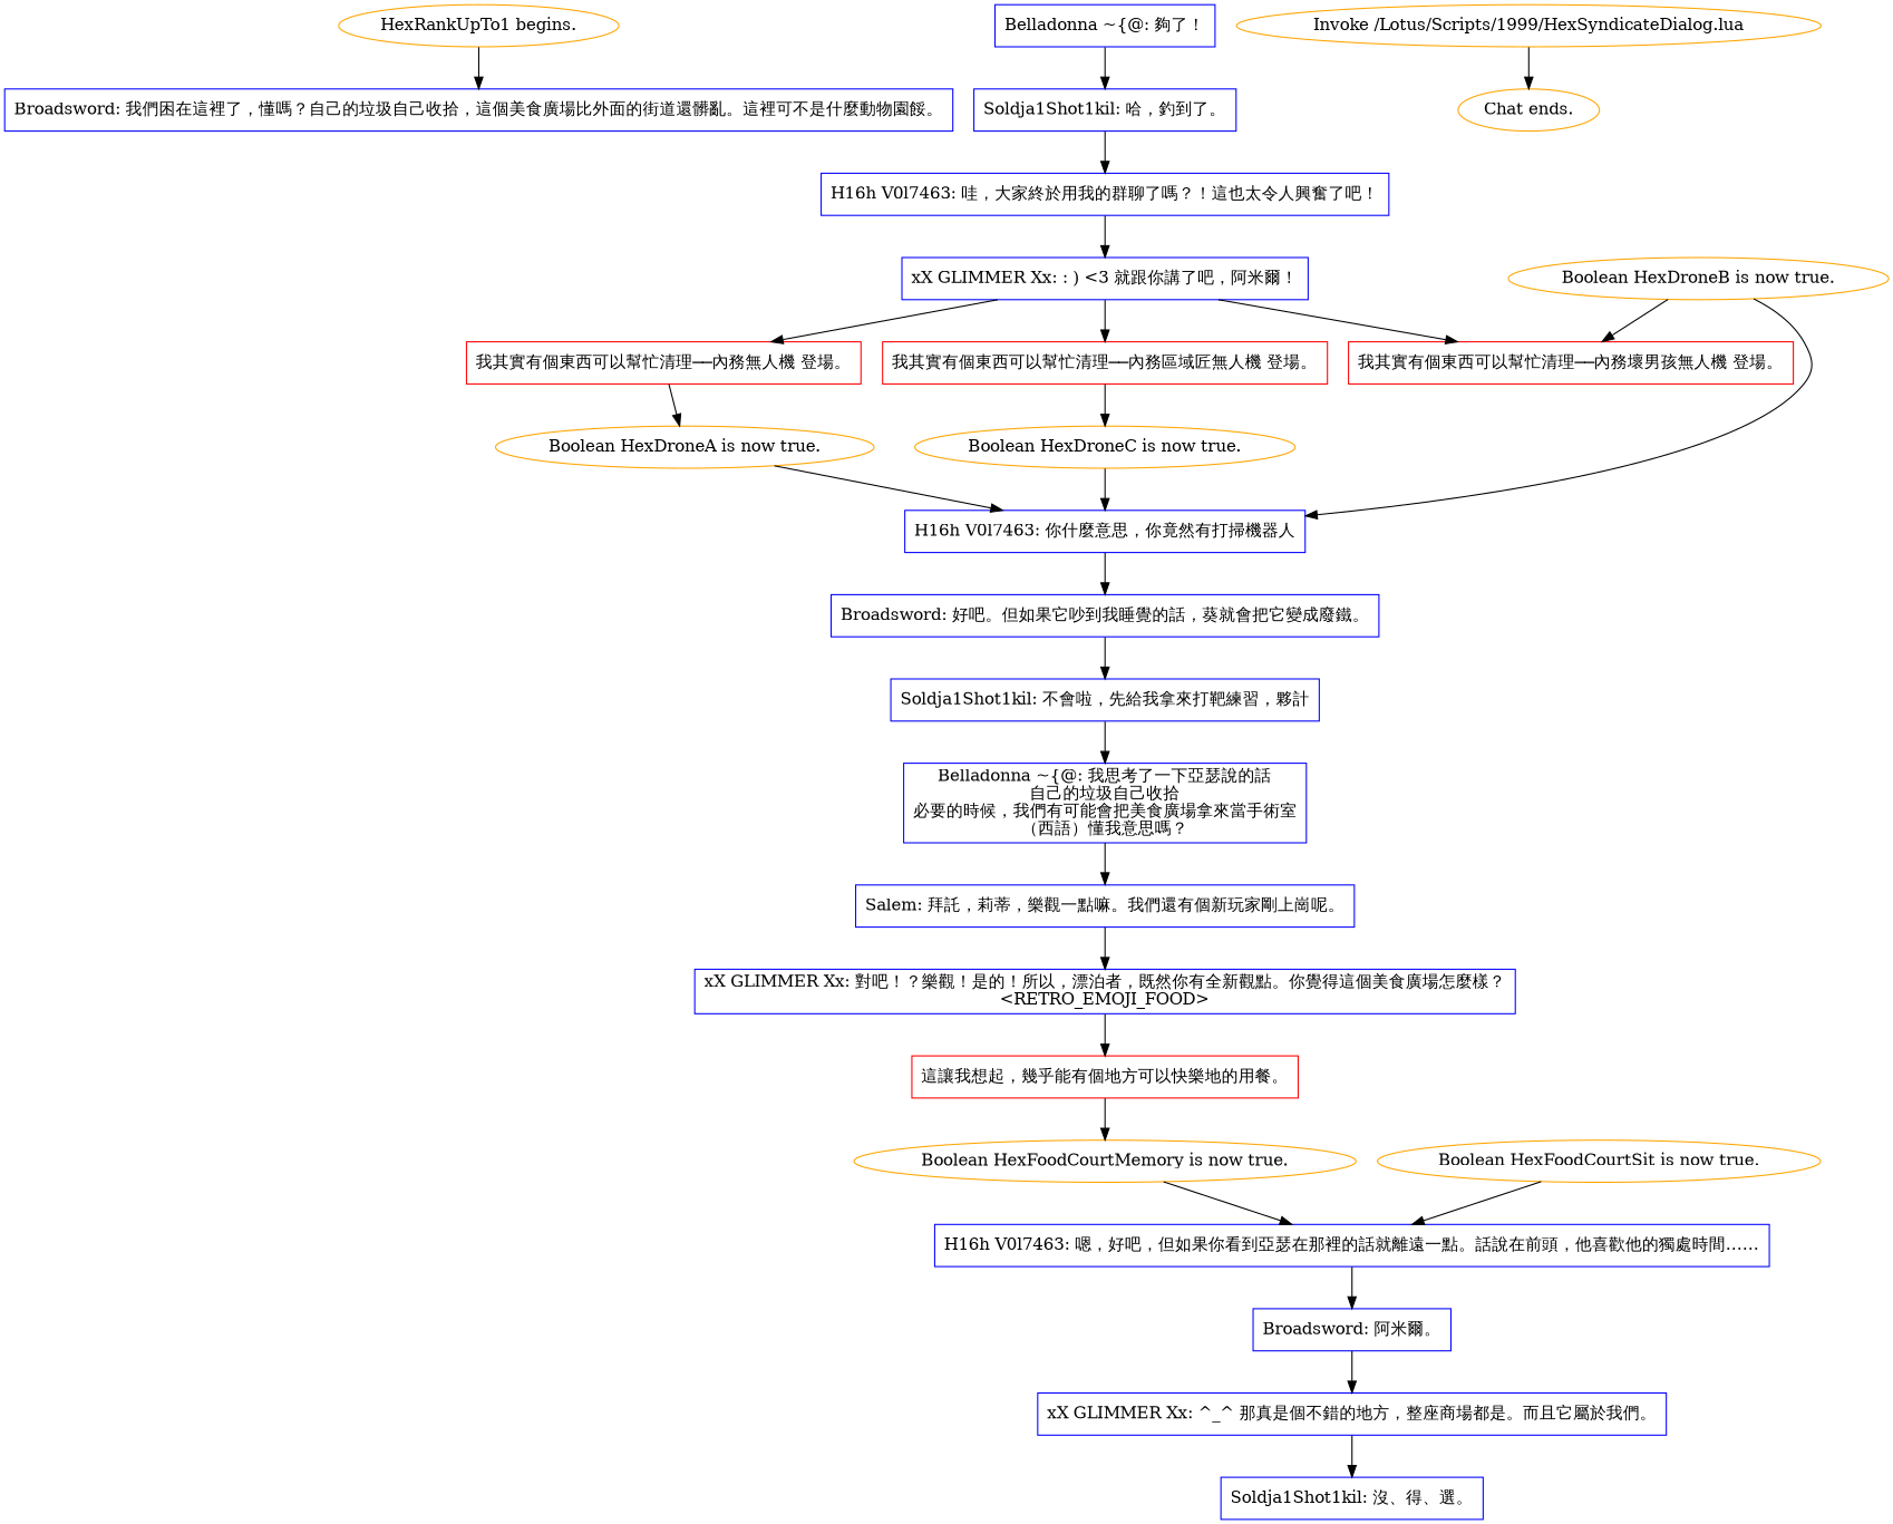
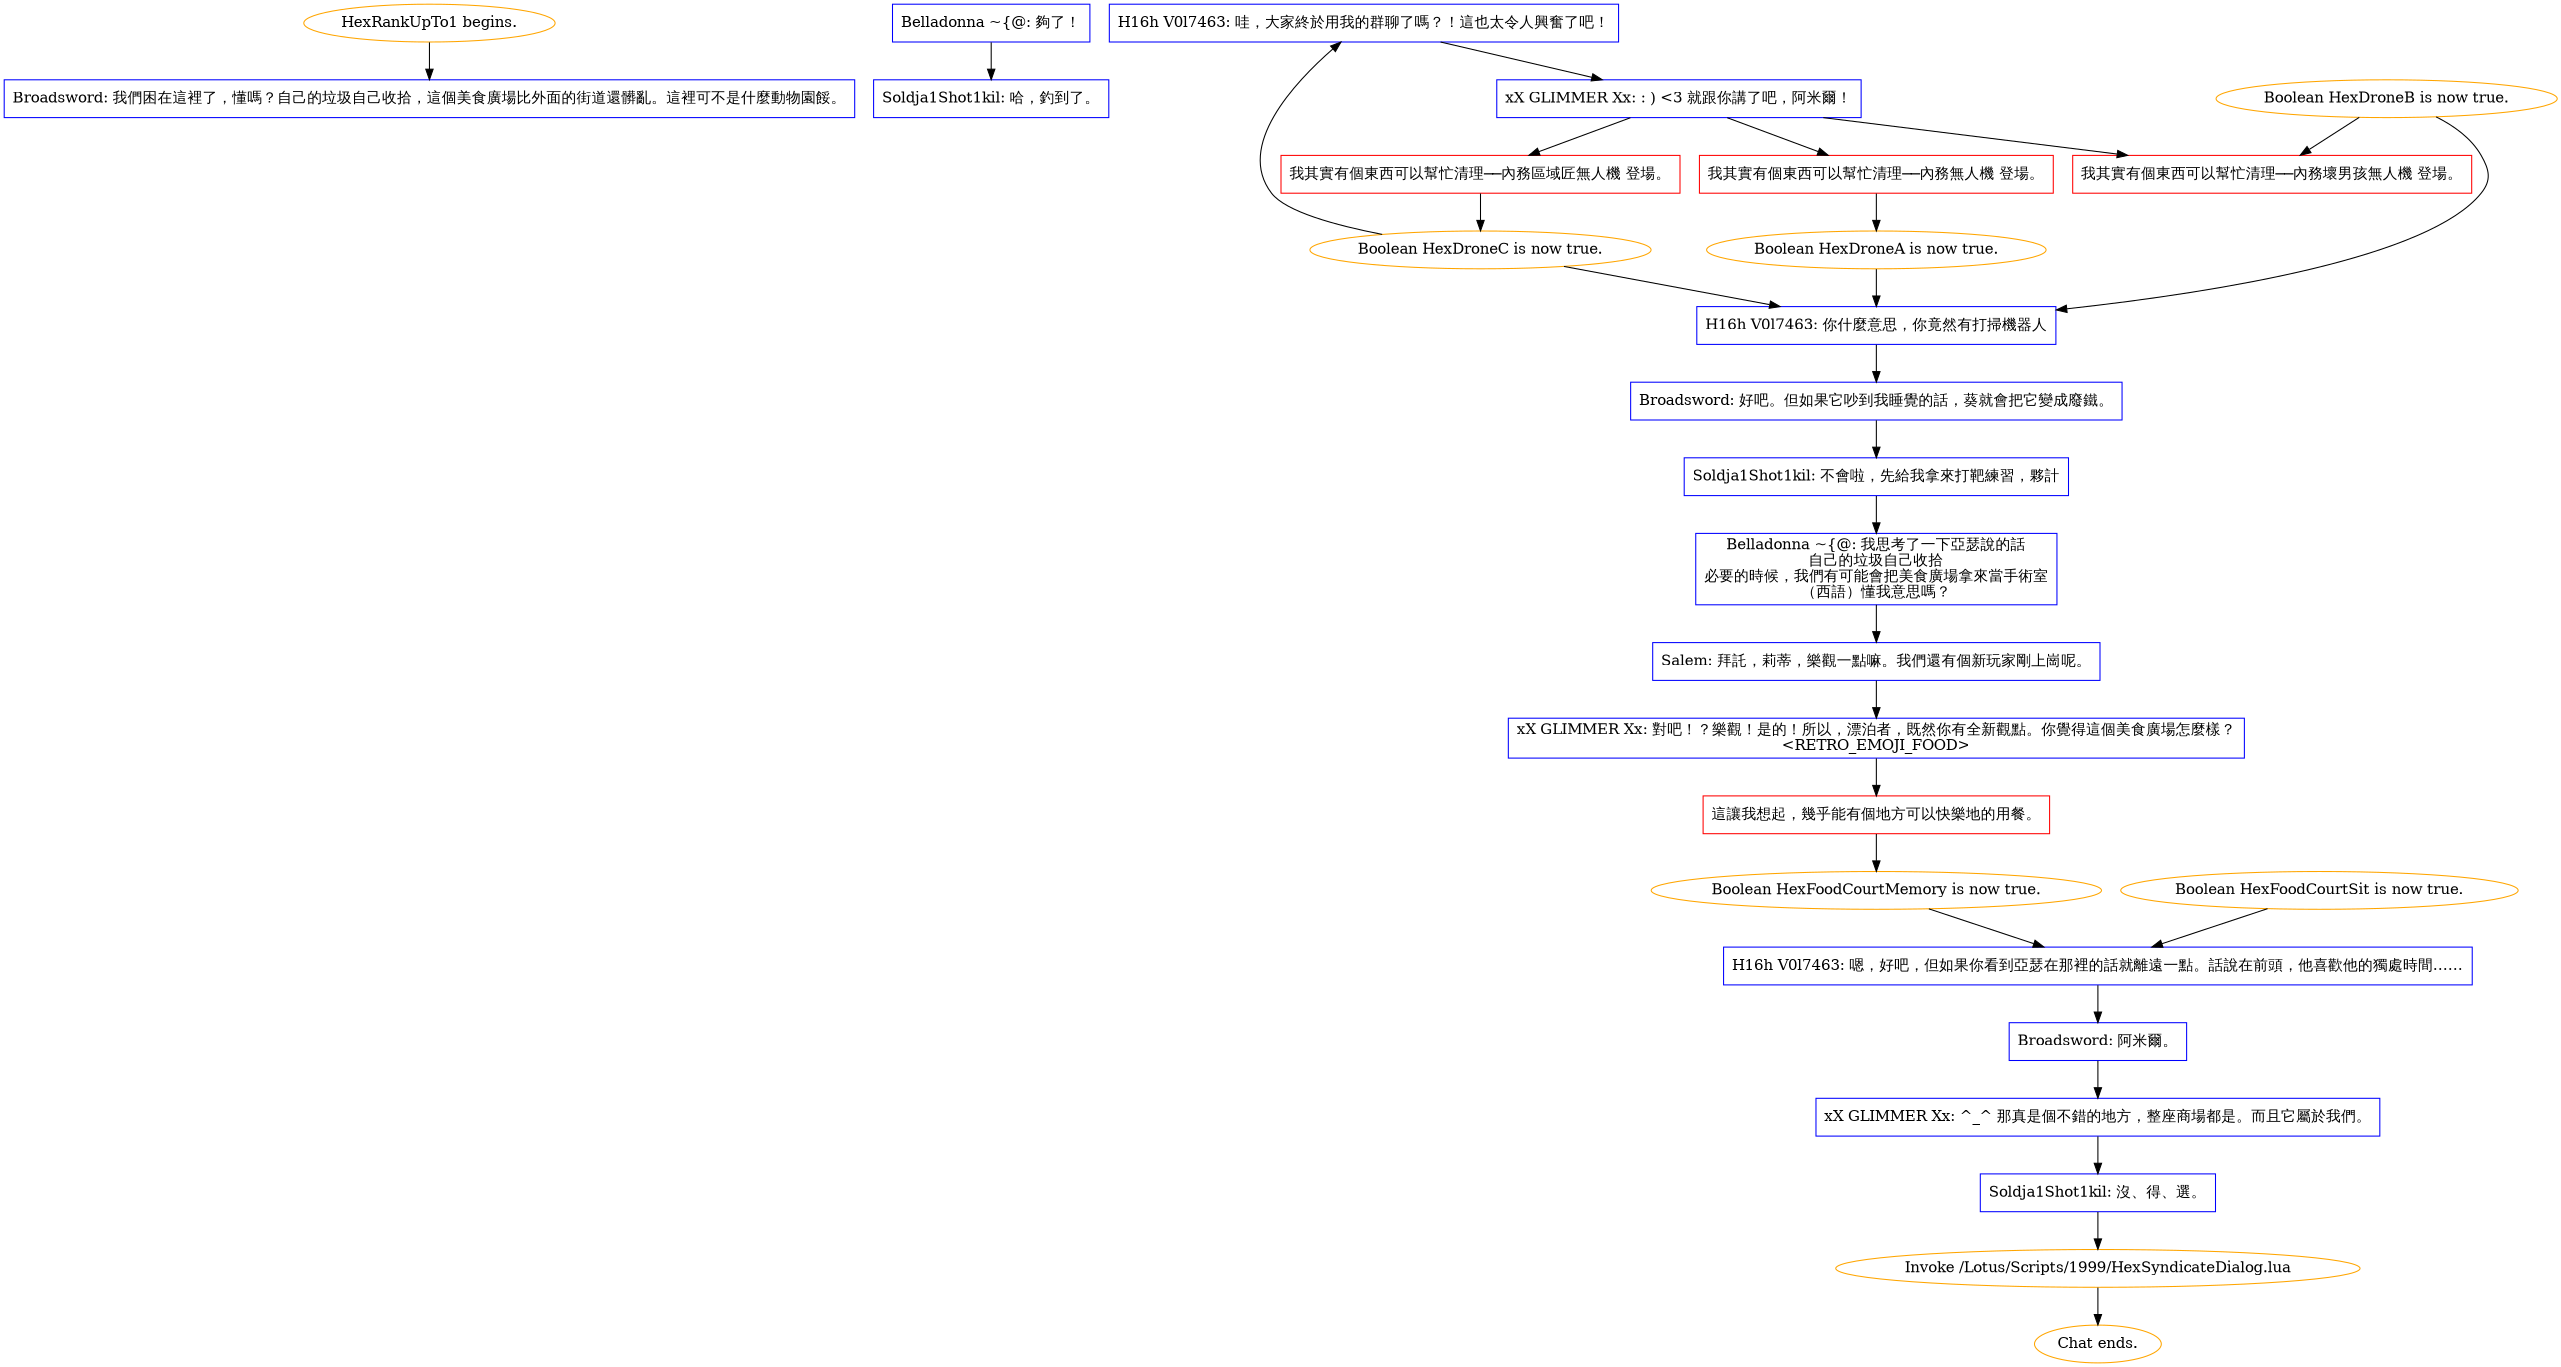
  digraph {
    node [color=blue shape=box]
    "HexRankUpTo1 begins." [color=orange shape=""]
    n2 [label="Broadsword: 我們困在這裡了，懂嗎？自己的垃圾自己收拾，這個美食廣場比外面的街道還髒亂。這裡可不是什麼動物園餒。"]
    n3 [label="Belladonna ~{@: 夠了！"]
    n4 [label="Soldja1Shot1kil: 哈，釣到了。"]
    n5 [label="H16h V0l7463: 哇，大家終於用我的群聊了嗎？！這也太令人興奮了吧！"]
    n6 [label="xX GLIMMER Xx: : ) <3 就跟你講了吧，阿米爾！"]
    n7 [color=red label="我其實有個東西可以幫忙清理──內務無人機 登場。"]
    n8 [color=red label="我其實有個東西可以幫忙清理──內務壞男孩無人機 登場。"]
    n9 [color=red label="我其實有個東西可以幫忙清理──內務區域匠無人機 登場。"]
    n10 [color=orange label="Boolean HexDroneA is now true." shape=""]
    n11 [color=orange label="Boolean HexDroneC is now true." shape=""]
    n12 [label="H16h V0l7463: 你什麼意思，你竟然有打掃機器人"]
    n13 [color=orange label="Boolean HexDroneB is now true." shape=""]
    n14 [label="Broadsword: 好吧。但如果它吵到我睡覺的話，葵就會把它變成廢鐵。"]
    n15 [label="Soldja1Shot1kil: 不會啦，先給我拿來打靶練習，夥計"]
    n16 [label="Belladonna ~{@: 我思考了一下亞瑟說的話\n自己的垃圾自己收拾\n必要的時候，我們有可能會把美食廣場拿來當手術室\n（西語）懂我意思嗎？"]
    n17 [label="Salem: 拜託，莉蒂，樂觀一點嘛。我們還有個新玩家剛上崗呢。"]
    n18 [label="xX GLIMMER Xx: 對吧！？樂觀！是的！所以，漂泊者，既然你有全新觀點。你覺得這個美食廣場怎麼樣？\n<RETRO_EMOJI_FOOD>"]
    n19 [color=red label="這讓我想起，幾乎能有個地方可以快樂地的用餐。"]
    n20 [color=orange label="Boolean HexFoodCourtMemory is now true." shape=""]
    n21 [color=orange label="Boolean HexFoodCourtSit is now true." shape=""]
    n22 [label="H16h V0l7463: 嗯，好吧，但如果你看到亞瑟在那裡的話就離遠一點。話說在前頭，他喜歡他的獨處時間……"]
    n23 [label="Broadsword: 阿米爾。"]
    n24 [label="xX GLIMMER Xx: ^_^ 那真是個不錯的地方，整座商場都是。而且它屬於我們。"]
    n25 [label="Soldja1Shot1kil: 沒、得、選。"]
    n26 [color=orange label="Invoke /Lotus/Scripts/1999/HexSyndicateDialog.lua" shape=""]
    "Chat ends." [color=orange shape=""]
    "HexRankUpTo1 begins." -> n2
    n3 -> n4
-   n4 -> n5
+   n11 -> n5
    n5 -> n6
    n6 -> n7
    n6 -> n8
    n6 -> n9
    n7 -> n10
    n9 -> n11
    n10 -> n12
    n11 -> n12
    n12 -> n14
    n13 -> n8
    n13 -> n12
    n14 -> n15
    n15 -> n16
    n16 -> n17
    n17 -> n18
    n18 -> n19
    n19 -> n20
    n20 -> n22
    n21 -> n22
    n22 -> n23
    n23 -> n24
    n24 -> n25
+   n25 -> n26
    n26 -> "Chat ends."
  }
